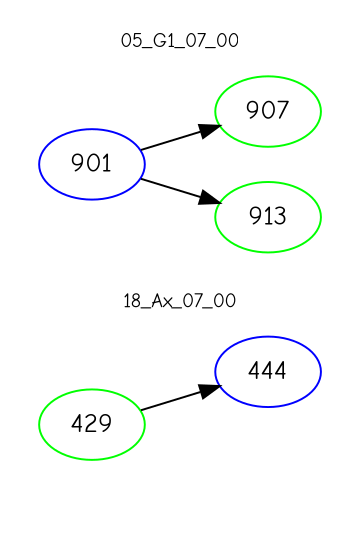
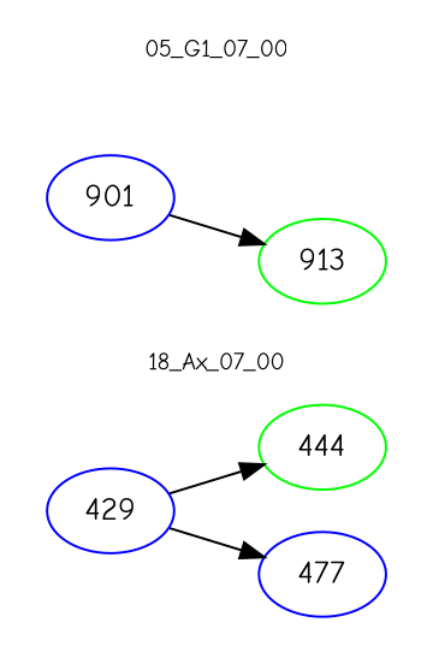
  digraph {
    fontname="Comic Neue"
    rankdir=LR
    node [color=blue fontname="Comic Neue"]
    edge [color=black fontname="Comic Neue"]
-   n1 [color=green label=429]
-   n3 [label=444]
+   n1 [label=429]
+   n2 [label=477]
+   n3 [color=green label=444]
    n4 [label=901]
    n5 [color=green label=913]
-   n6 [color=green label=907]
    subgraph cluster_1 {
      color=white
      fontsize=10
      label="18_Ax_07_00"
      n1
+     n2
      n3
    }
    subgraph cluster_2 {
      color=white
      fontsize=10
      label="05_G1_07_00"
      n4
      n5
-     n6
    }
+   n1 -> n2
    n1 -> n3
    n4 -> n5
-   n4 -> n6
  }
